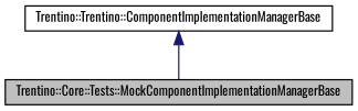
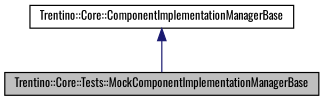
  digraph {
    fontname=Oswald
    node [color=black fontname=Oswald fontsize=10 shape=record style=filled]
    n1 [fillcolor=grey75 fontcolor=black height=0.2 label="Trentino::Core::Tests::MockComponentImplementationManagerBase" width=0.4]
-   n2 [fillcolor=white height=0.2 label="Trentino::Trentino::ComponentImplementationManagerBase" width=0.4]
+   n2 [fillcolor=white height=0.2 label="Trentino::Core::ComponentImplementationManagerBase" width=0.4]
    n2 -> n1 [color=midnightblue dir=back fontname=Oswald fontsize=10 labelfontname=Helvetica labelfontsize=10 style=solid]
  }
